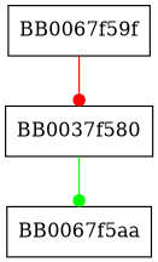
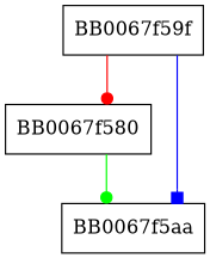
  digraph {
    splines=ortho
    node [shape=box]
    edge [arrowhead=dot]
-   BB0067f580 [label=BB0037f580]
+   BB0067f580
    BB0067f5aa
    BB0067f59f
    BB0067f580 -> BB0067f5aa [color=green]
    BB0067f59f -> BB0067f580 [color=red]
+   BB0067f59f -> BB0067f5aa [arrowhead=box color=blue]
  }
